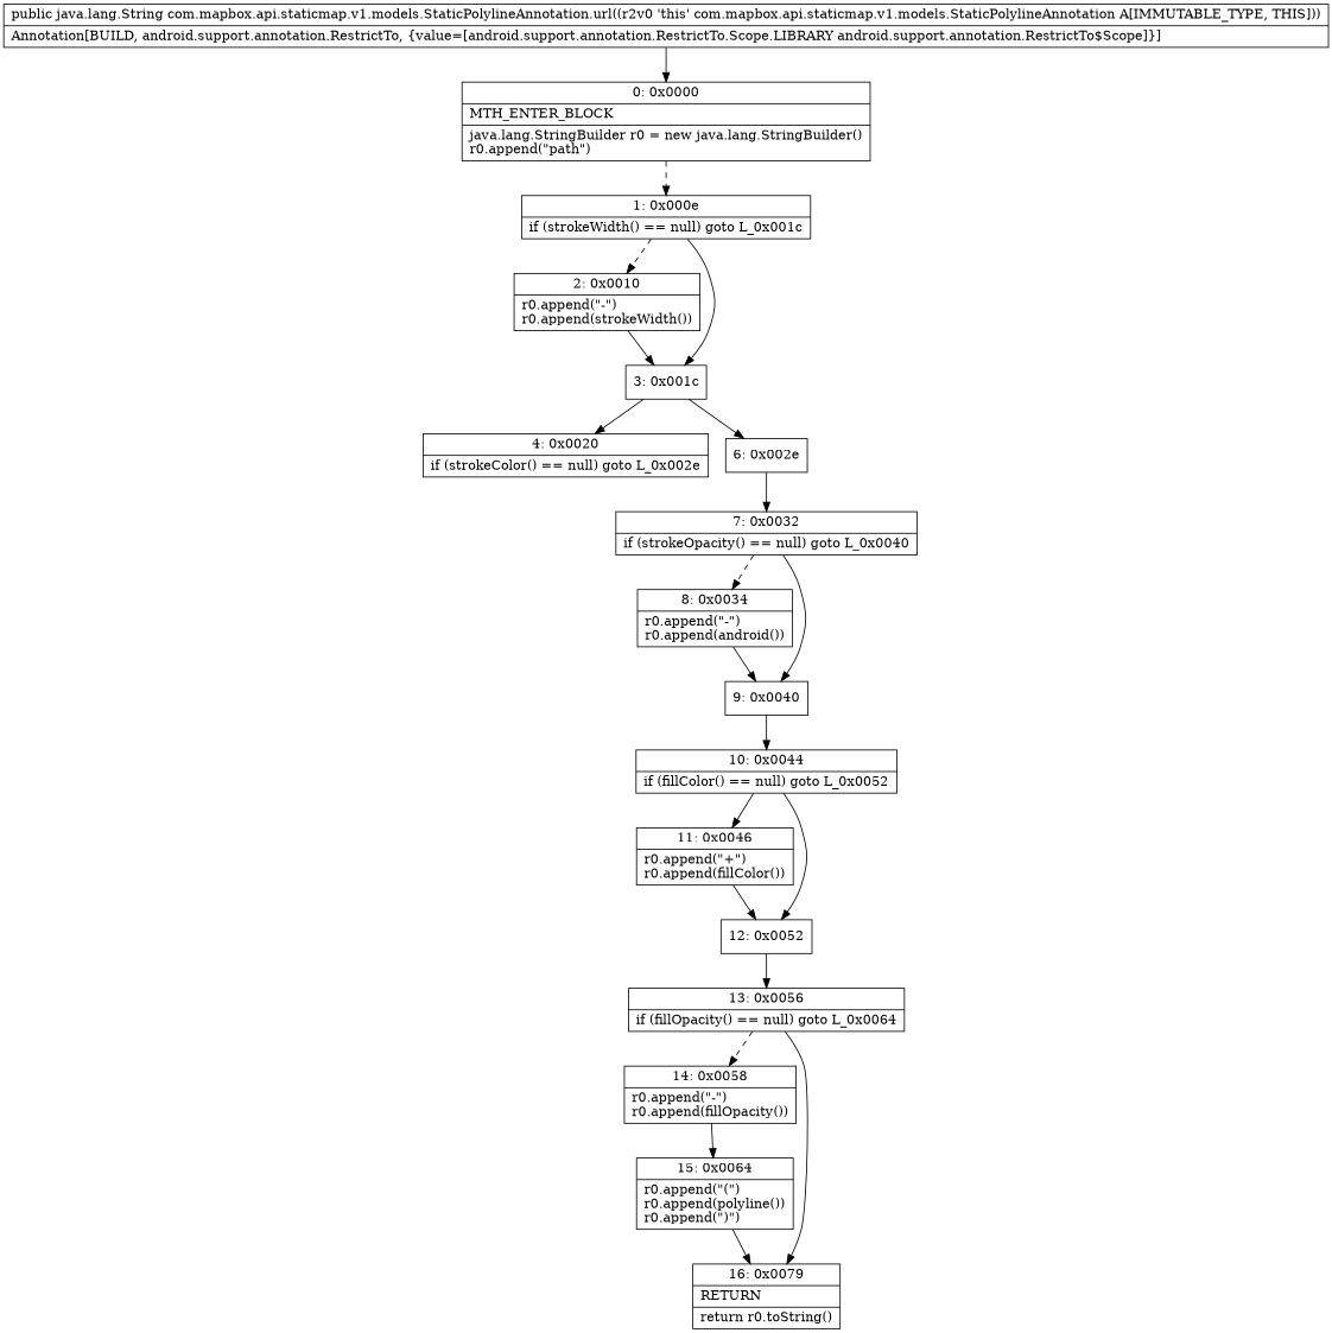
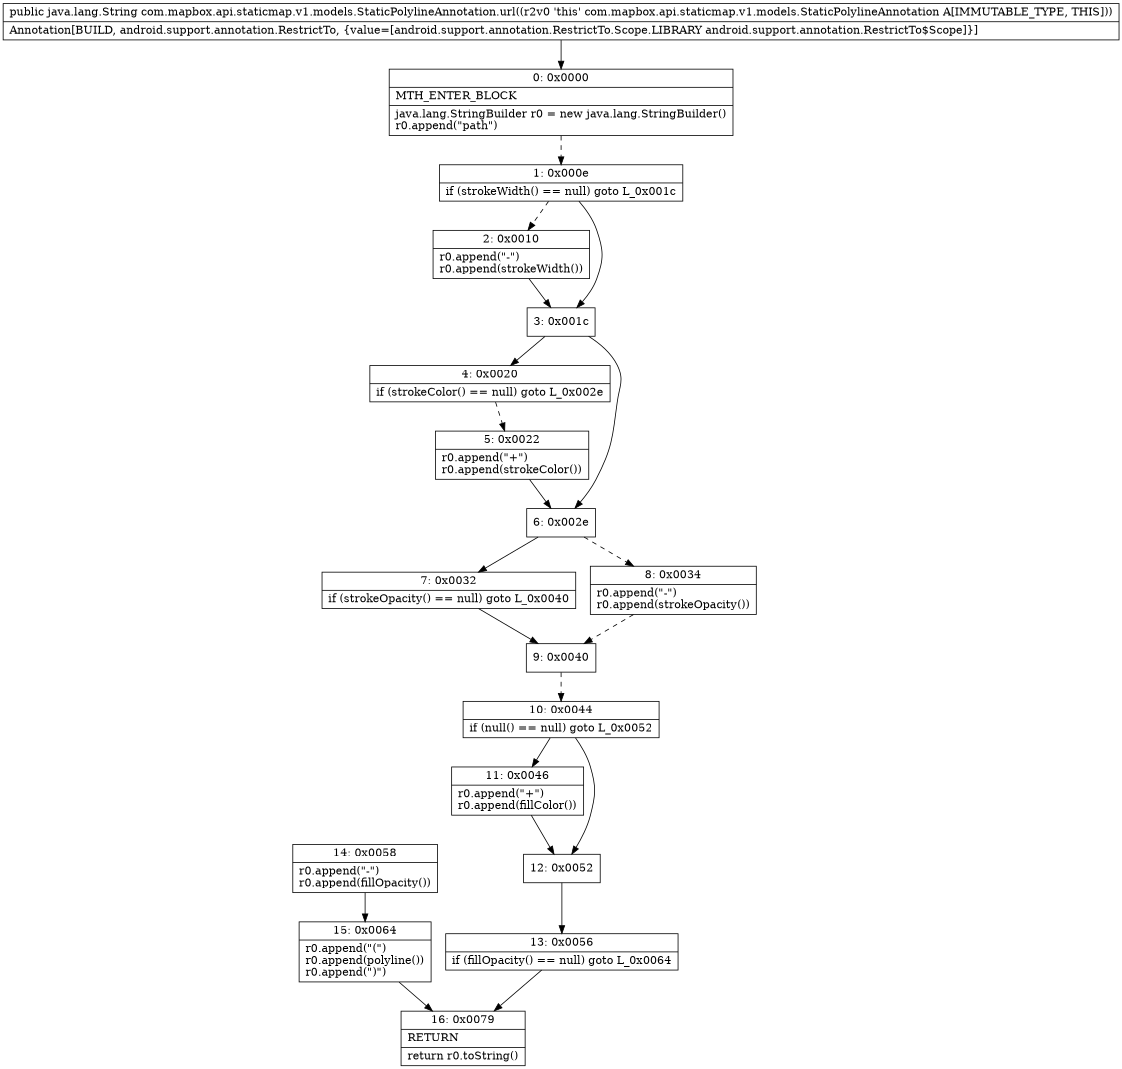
  digraph {
    node [shape=record]
    n1 [label="{0\:\ 0x0000|MTH_ENTER_BLOCK\l|java.lang.StringBuilder r0 = new java.lang.StringBuilder()\lr0.append(\"path\")\l}"]
    n2 [label="{1\:\ 0x000e|if (strokeWidth() == null) goto L_0x001c\l}"]
    n3 [label="{2\:\ 0x0010|r0.append(\"\-\")\lr0.append(strokeWidth())\l}"]
    n4 [label="{3\:\ 0x001c}"]
    n5 [label="{4\:\ 0x0020|if (strokeColor() == null) goto L_0x002e\l}"]
    n6 [label="{6\:\ 0x002e}"]
+   n7 [label="{5\:\ 0x0022|r0.append(\"+\")\lr0.append(strokeColor())\l}"]
    n8 [label="{7\:\ 0x0032|if (strokeOpacity() == null) goto L_0x0040\l}"]
-   n9 [label="{8\:\ 0x0034|r0.append(\"\-\")\lr0.append(android())\l}"]
+   n9 [label="{8\:\ 0x0034|r0.append(\"\-\")\lr0.append(strokeOpacity())\l}"]
    n10 [label="{9\:\ 0x0040}"]
-   n11 [label="{10\:\ 0x0044|if (fillColor() == null) goto L_0x0052\l}"]
+   n11 [label="{10\:\ 0x0044|if (null() == null) goto L_0x0052\l}"]
    n12 [label="{11\:\ 0x0046|r0.append(\"+\")\lr0.append(fillColor())\l}"]
    n13 [label="{12\:\ 0x0052}"]
    n14 [label="{13\:\ 0x0056|if (fillOpacity() == null) goto L_0x0064\l}"]
    n15 [label="{14\:\ 0x0058|r0.append(\"\-\")\lr0.append(fillOpacity())\l}"]
    n16 [label="{16\:\ 0x0079|RETURN\l|return r0.toString()\l}"]
    n17 [label="{15\:\ 0x0064|r0.append(\"(\")\lr0.append(polyline())\lr0.append(\")\")\l}"]
    n18 [label="{public java.lang.String com.mapbox.api.staticmap.v1.models.StaticPolylineAnnotation.url((r2v0 'this' com.mapbox.api.staticmap.v1.models.StaticPolylineAnnotation A[IMMUTABLE_TYPE, THIS]))  | Annotation[BUILD, android.support.annotation.RestrictTo, \{value=[android.support.annotation.RestrictTo.Scope.LIBRARY android.support.annotation.RestrictTo$Scope]\}]\l}"]
    n1 -> n2 [style=dashed]
    n2 -> n3 [style=dashed]
    n2 -> n4
    n3 -> n4
    n4 -> n5
    n4 -> n6
+   n5 -> n7 [style=dashed]
    n6 -> n8
-   n8 -> n9 [style=dashed]
+   n7 -> n6
+   n6 -> n9 [style=dashed]
    n8 -> n10
-   n9 -> n10
-   n10 -> n11
+   n9 -> n10 [style=dashed]
+   n10 -> n11 [style=dashed]
    n11 -> n12 [style=solid]
    n11 -> n13
    n12 -> n13
    n13 -> n14
-   n14 -> n15 [style=dashed]
    n14 -> n16
    n15 -> n17
    n17 -> n16
    n18 -> n1
  }
